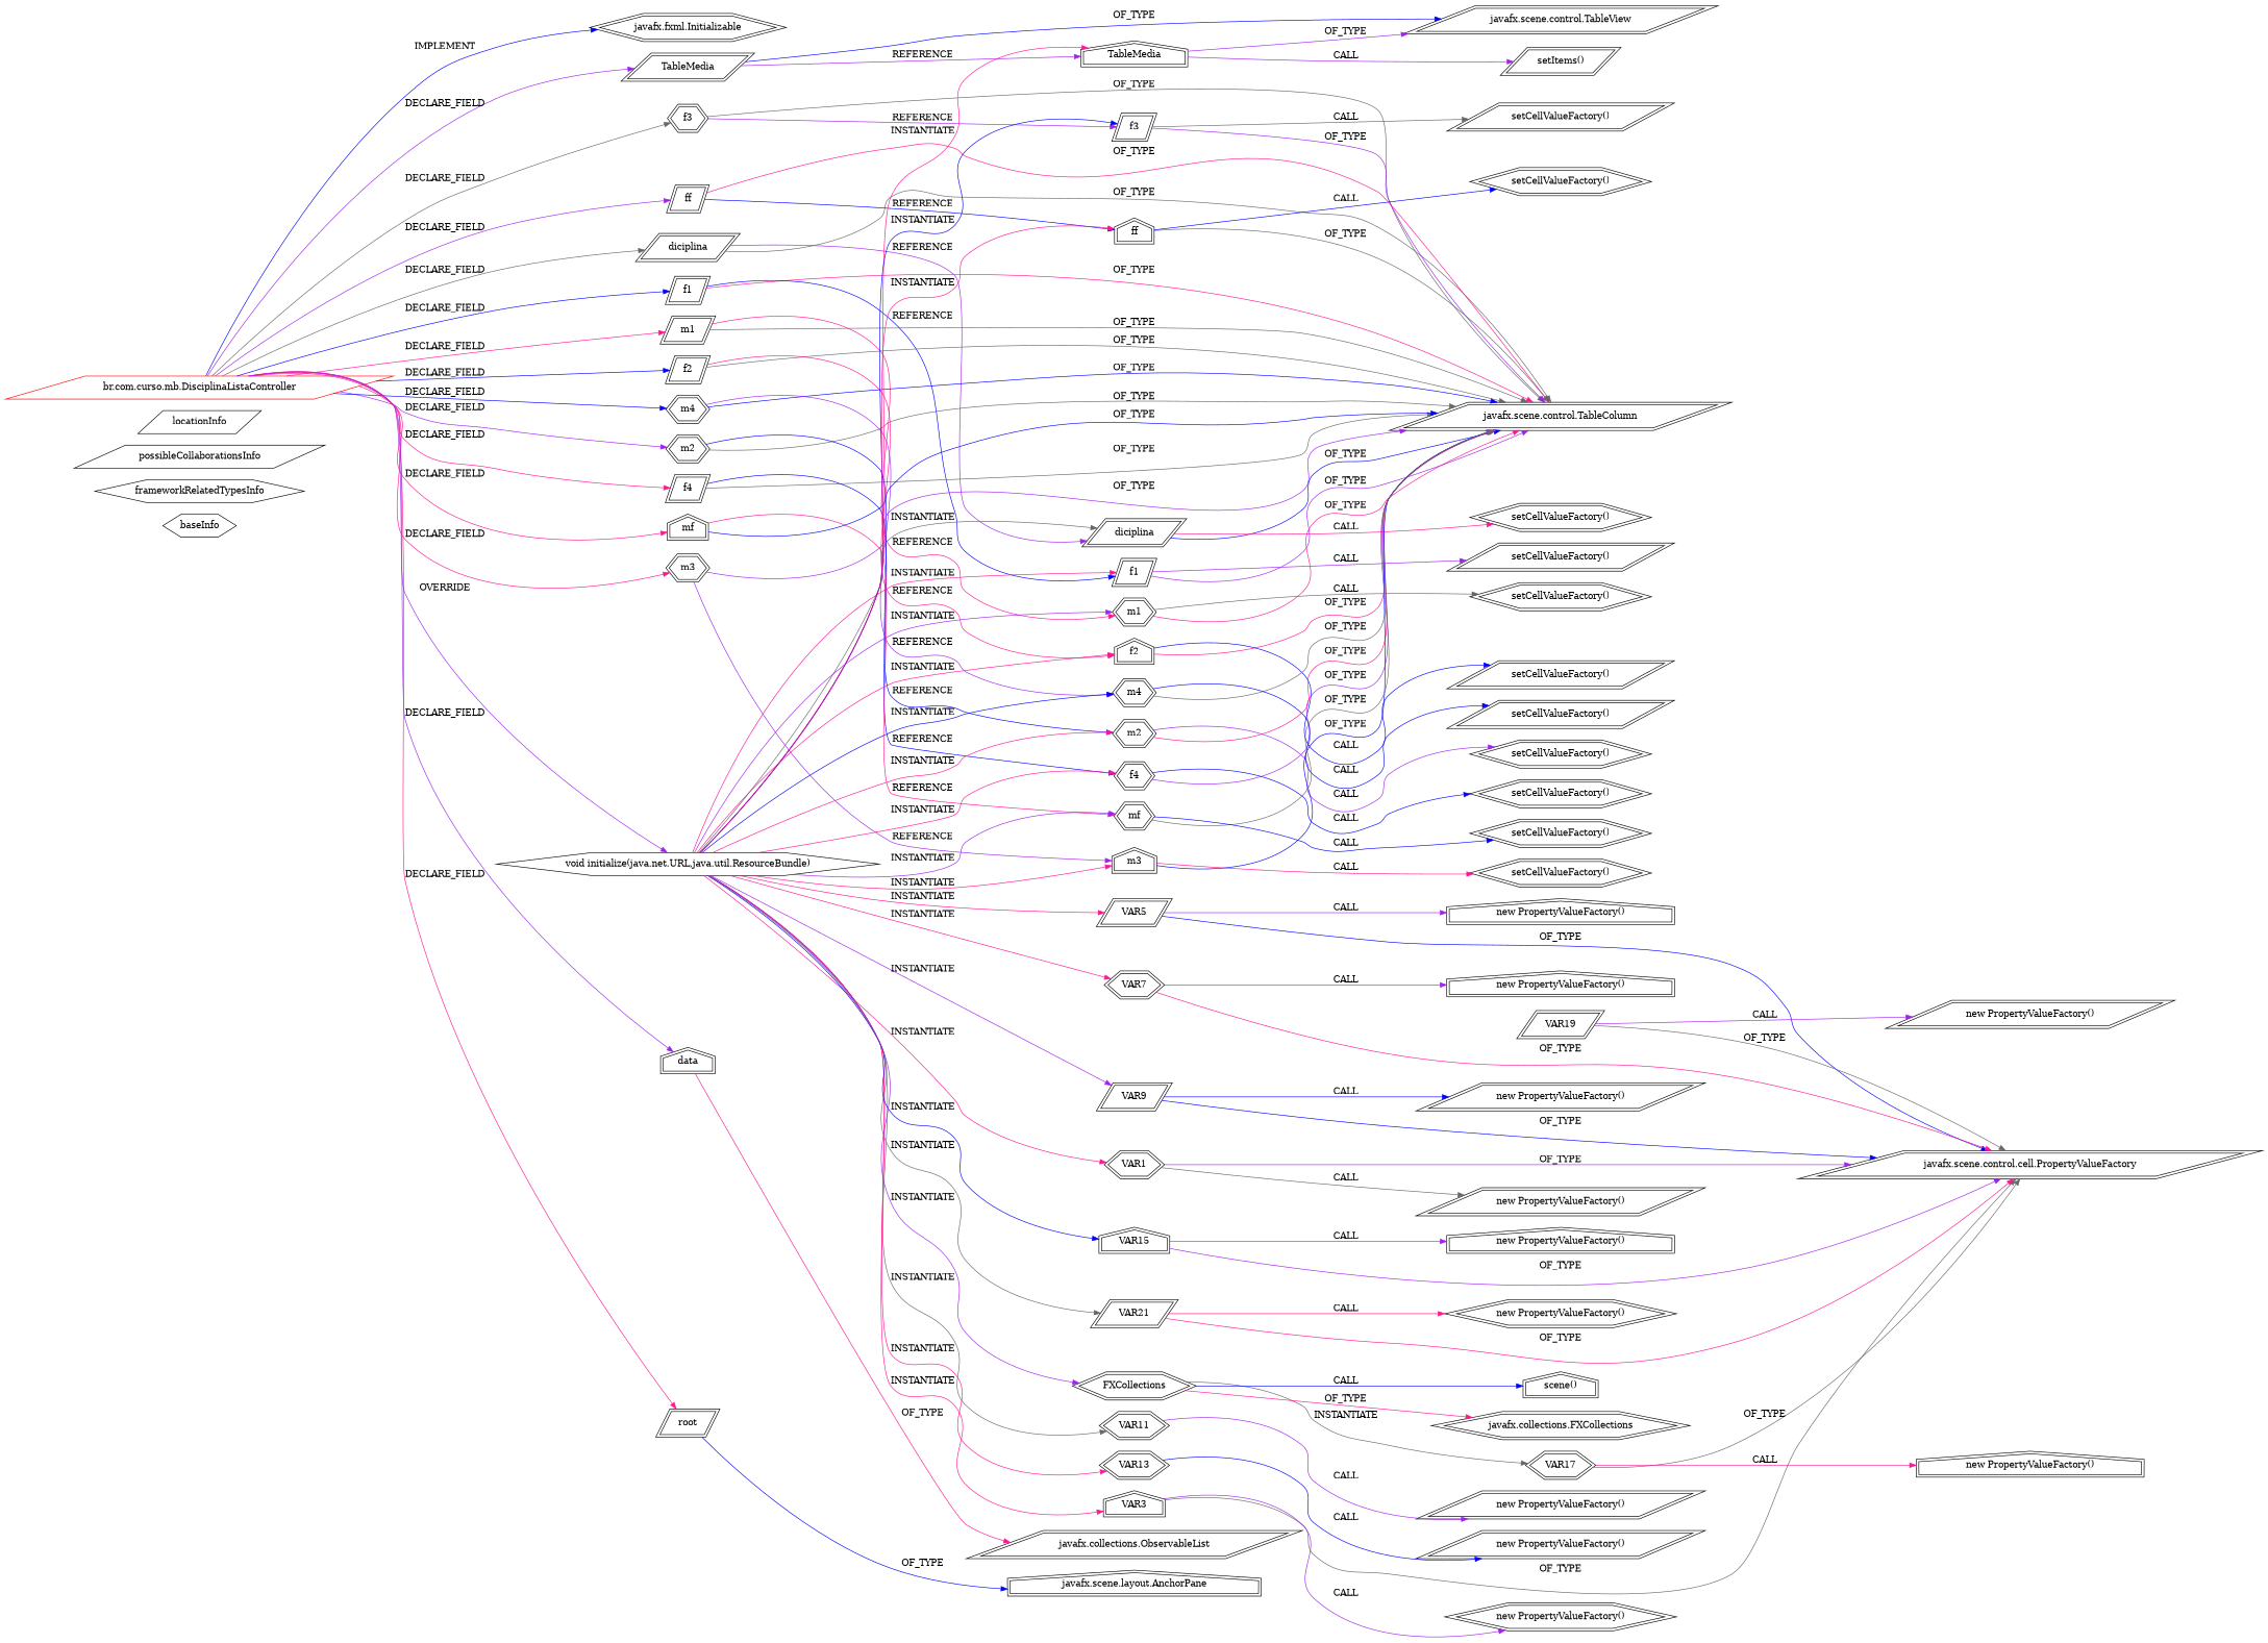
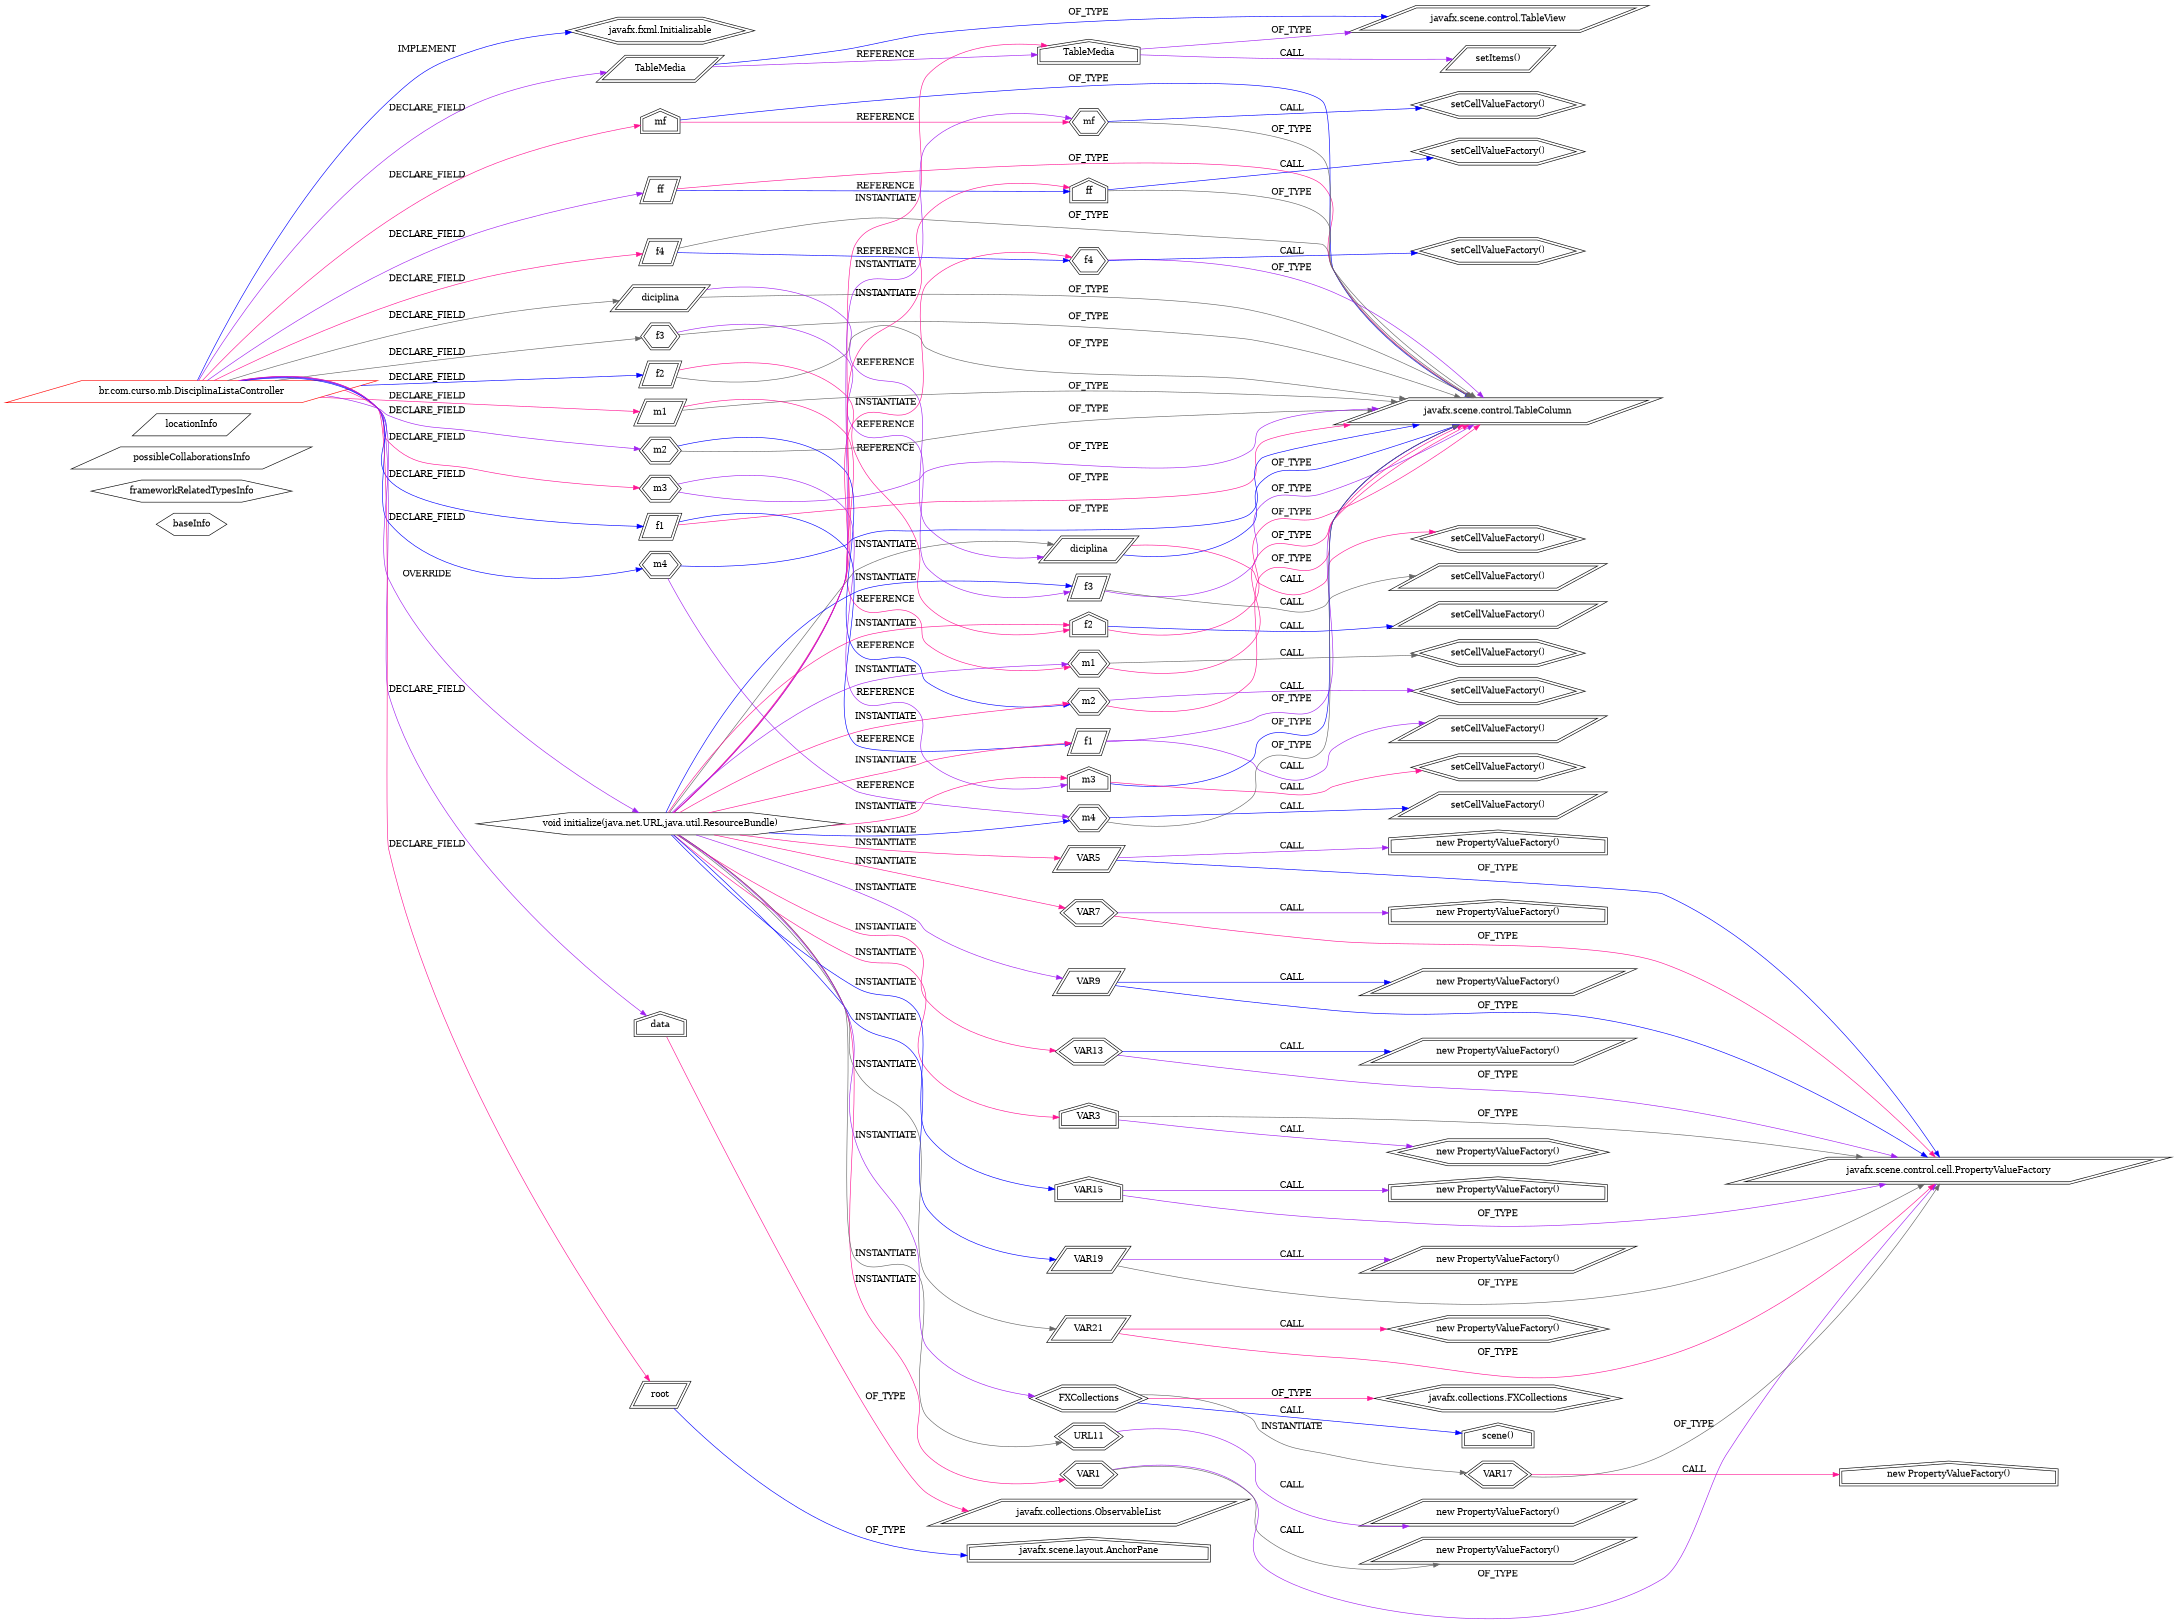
  digraph {
    rankdir=LR
    node [shape=parallelogram isFrameworkType=true vertexType=VARIABLE_EXPRESION peripheries=2]
    edge [color=deeppink]
    baseInfo [category=extension_graph graphId=3526 isAnonymous=false possibleRelation=false shape=hexagon isFrameworkType="" vertexType="" peripheries=""]
    frameworkRelatedTypesInfo [0="javafx.fxml.Initializable" shape=hexagon isFrameworkType="" vertexType="" peripheries=""]
    possibleCollaborationsInfo [isFrameworkType="" vertexType="" peripheries=""]
    locationInfo [contextSignature=DisciplinaListaController filePath="/marcelorsuzuki-curso-sistema-escolar-fx/curso-sistema-escolar-fx-master/src/br/com/curso/mb/DisciplinaListaController.java" graphId=3526 projectName="marcelorsuzuki-curso-sistema-escolar-fx" isFrameworkType="" vertexType="" peripheries=""]
    n5 [color=red isFrameworkType=false label="br.com.curso.mb.DisciplinaListaController" vertexType=ROOT_CLIENT_CLASS_DECLARATION peripheries=""]
    n6 [label="javafx.fxml.Initializable" shape=hexagon vertexType=FRAMEWORK_INTERFACE_TYPE]
    n7 [label=TableMedia vertexType=FIELD_DECLARATION]
    n8 [label=data shape=house vertexType=FIELD_DECLARATION]
    n9 [label=diciplina vertexType=FIELD_DECLARATION]
    n10 [label=f1 vertexType=FIELD_DECLARATION]
    n11 [label=f2 vertexType=FIELD_DECLARATION]
    n12 [label=f3 shape=hexagon vertexType=FIELD_DECLARATION]
    n13 [label=f4 vertexType=FIELD_DECLARATION]
    n14 [label=ff vertexType=FIELD_DECLARATION]
    n15 [label=m1 vertexType=FIELD_DECLARATION]
    n16 [label=m2 shape=hexagon vertexType=FIELD_DECLARATION]
    n17 [label=m3 shape=hexagon vertexType=FIELD_DECLARATION]
    n18 [label=m4 shape=hexagon vertexType=FIELD_DECLARATION]
    n19 [label=mf shape=house vertexType=FIELD_DECLARATION]
    n20 [label=root vertexType=FIELD_DECLARATION]
    n21 [isFrameworkType=false label="void initialize(java.net.URL,java.util.ResourceBundle)" shape=hexagon vertexType=OVERRIDING_METHOD_DECLARATION peripheries=""]
    n22 [label="javafx.scene.control.TableView" vertexType=FRAMEWORK_CLASS_TYPE]
    n23 [label=TableMedia shape=house]
    n24 [label="javafx.collections.ObservableList" vertexType=FRAMEWORK_INTERFACE_TYPE]
    n25 [label="javafx.scene.control.TableColumn" vertexType=FRAMEWORK_CLASS_TYPE]
    n26 [label=diciplina]
    n27 [label=f1]
    n28 [label=f2 shape=house]
    n29 [label=f3]
    n30 [label=f4 shape=hexagon]
    n31 [label=ff shape=house]
    n32 [label=m1 shape=hexagon]
    n33 [label=m2 shape=hexagon]
    n34 [label=m3 shape=house]
    n35 [label=m4 shape=hexagon]
    n36 [label=mf shape=hexagon]
    n37 [label="javafx.scene.layout.AnchorPane" shape=house vertexType=FRAMEWORK_CLASS_TYPE]
    n38 [label=VAR1 shape=hexagon]
    n39 [label=VAR3 shape=house]
    n40 [label=VAR5]
    n41 [label=VAR7 shape=hexagon]
    n42 [label=VAR9]
-   n43 [label=VAR11 shape=hexagon]
+   n43 [label=URL11 shape=hexagon]
    n44 [label=VAR13 shape=hexagon]
    n45 [label=VAR15 shape=house]
    n46 [label=VAR19]
    n47 [label=VAR21]
    n48 [label=FXCollections shape=hexagon]
    n49 [label="setItems()" vertexType=INSIDE_CALL]
    n50 [label="setCellValueFactory()" shape=hexagon vertexType=INSIDE_CALL]
    n51 [label="setCellValueFactory()" vertexType=INSIDE_CALL]
    n52 [label="setCellValueFactory()" vertexType=INSIDE_CALL]
    n53 [label="setCellValueFactory()" vertexType=INSIDE_CALL]
    n54 [label="setCellValueFactory()" shape=hexagon vertexType=INSIDE_CALL]
    n55 [label="setCellValueFactory()" shape=hexagon vertexType=INSIDE_CALL]
    n56 [label="setCellValueFactory()" shape=hexagon vertexType=INSIDE_CALL]
    n57 [label="setCellValueFactory()" shape=hexagon vertexType=INSIDE_CALL]
    n58 [label="setCellValueFactory()" shape=hexagon vertexType=INSIDE_CALL]
    n59 [label="setCellValueFactory()" vertexType=INSIDE_CALL]
    n60 [label="setCellValueFactory()" shape=hexagon vertexType=INSIDE_CALL]
    n61 [label="javafx.scene.control.cell.PropertyValueFactory" vertexType=FRAMEWORK_CLASS_TYPE]
    n62 [label="new PropertyValueFactory()" vertexType=CONSTRUCTOR_CALL]
    n63 [label="new PropertyValueFactory()" shape=hexagon vertexType=CONSTRUCTOR_CALL]
    n64 [label="new PropertyValueFactory()" shape=house vertexType=CONSTRUCTOR_CALL]
    n65 [label="new PropertyValueFactory()" shape=house vertexType=CONSTRUCTOR_CALL]
    n66 [label="new PropertyValueFactory()" vertexType=CONSTRUCTOR_CALL]
    n67 [label="new PropertyValueFactory()" vertexType=CONSTRUCTOR_CALL]
    n68 [label="new PropertyValueFactory()" vertexType=CONSTRUCTOR_CALL]
    n69 [label="new PropertyValueFactory()" shape=house vertexType=CONSTRUCTOR_CALL]
    n70 [label=VAR17 shape=hexagon]
    n71 [label="new PropertyValueFactory()" shape=house vertexType=CONSTRUCTOR_CALL]
    n72 [label="new PropertyValueFactory()" vertexType=CONSTRUCTOR_CALL]
    n73 [label="new PropertyValueFactory()" shape=hexagon vertexType=CONSTRUCTOR_CALL]
    n74 [label="javafx.collections.FXCollections" shape=hexagon vertexType=FRAMEWORK_CLASS_TYPE]
    n75 [label="scene()" shape=house vertexType=INSIDE_CALL]
    n5 -> n6 [color=blue label=IMPLEMENT]
    n5 -> n7 [color=purple label=DECLARE_FIELD]
    n5 -> n8 [color=purple label=DECLARE_FIELD]
    n5 -> n9 [color=gray40 label=DECLARE_FIELD]
    n5 -> n10 [color=blue label=DECLARE_FIELD]
    n5 -> n11 [color=blue label=DECLARE_FIELD]
    n5 -> n12 [color=gray40 label=DECLARE_FIELD]
    n5 -> n13 [label=DECLARE_FIELD]
    n5 -> n14 [color=purple label=DECLARE_FIELD]
    n5 -> n15 [label=DECLARE_FIELD]
    n5 -> n16 [color=purple label=DECLARE_FIELD]
    n5 -> n17 [label=DECLARE_FIELD]
    n5 -> n18 [color=blue label=DECLARE_FIELD]
    n5 -> n19 [label=DECLARE_FIELD]
    n5 -> n20 [label=DECLARE_FIELD]
    n5 -> n21 [color=purple label=OVERRIDE]
    n7 -> n22 [color=blue label=OF_TYPE]
    n7 -> n23 [color=purple label=REFERENCE]
    n8 -> n24 [label=OF_TYPE]
    n9 -> n25 [color=gray40 label=OF_TYPE]
    n9 -> n26 [color=purple label=REFERENCE]
    n10 -> n25 [label=OF_TYPE]
    n10 -> n27 [color=blue label=REFERENCE]
    n11 -> n25 [color=gray40 label=OF_TYPE]
    n11 -> n28 [label=REFERENCE]
    n12 -> n25 [color=gray40 label=OF_TYPE]
    n12 -> n29 [color=purple label=REFERENCE]
    n13 -> n25 [color=gray40 label=OF_TYPE]
    n13 -> n30 [color=blue label=REFERENCE]
    n14 -> n25 [label=OF_TYPE]
    n14 -> n31 [color=blue label=REFERENCE]
    n15 -> n25 [color=gray40 label=OF_TYPE]
    n15 -> n32 [label=REFERENCE]
    n16 -> n25 [color=gray40 label=OF_TYPE]
    n16 -> n33 [color=blue label=REFERENCE]
    n17 -> n25 [color=purple label=OF_TYPE]
    n17 -> n34 [color=purple label=REFERENCE]
    n18 -> n25 [color=blue label=OF_TYPE]
    n18 -> n35 [color=purple label=REFERENCE]
    n19 -> n25 [color=blue label=OF_TYPE]
    n19 -> n36 [label=REFERENCE]
    n20 -> n37 [color=blue label=OF_TYPE]
    n21 -> n23 [label=INSTANTIATE]
    n21 -> n26 [color=gray40 label=INSTANTIATE]
    n21 -> n27 [label=INSTANTIATE]
    n21 -> n28 [label=INSTANTIATE]
    n21 -> n29 [color=blue label=INSTANTIATE]
    n21 -> n30 [label=INSTANTIATE]
    n21 -> n31 [label=INSTANTIATE]
    n21 -> n32 [color=purple label=INSTANTIATE]
    n21 -> n33 [label=INSTANTIATE]
    n21 -> n34 [label=INSTANTIATE]
    n21 -> n35 [color=blue label=INSTANTIATE]
    n21 -> n36 [color=purple label=INSTANTIATE]
    n21 -> n38 [label=INSTANTIATE]
    n21 -> n39 [label=INSTANTIATE]
    n21 -> n40 [label=INSTANTIATE]
    n21 -> n41 [label=INSTANTIATE]
    n21 -> n42 [color=purple label=INSTANTIATE]
    n21 -> n43 [color=gray40 label=INSTANTIATE]
    n21 -> n44 [label=INSTANTIATE]
    n21 -> n45 [color=blue label=INSTANTIATE]
+   n21 -> n46 [color=blue label=INSTANTIATE]
    n21 -> n47 [color=gray40 label=INSTANTIATE]
    n21 -> n48 [color=purple label=INSTANTIATE]
    n23 -> n22 [color=purple label=OF_TYPE]
    n23 -> n49 [color=purple label=CALL]
    n26 -> n25 [color=blue label=OF_TYPE]
    n26 -> n50 [label=CALL]
    n27 -> n25 [color=purple label=OF_TYPE]
    n27 -> n51 [color=purple label=CALL]
    n28 -> n25 [label=OF_TYPE]
    n28 -> n52 [color=blue label=CALL]
    n29 -> n25 [color=purple label=OF_TYPE]
    n29 -> n53 [color=gray40 label=CALL]
    n30 -> n25 [color=purple label=OF_TYPE]
    n30 -> n54 [color=blue label=CALL]
    n31 -> n25 [color=gray40 label=OF_TYPE]
    n31 -> n55 [color=blue label=CALL]
    n32 -> n25 [label=OF_TYPE]
    n32 -> n56 [color=gray40 label=CALL]
    n33 -> n25 [label=OF_TYPE]
    n33 -> n57 [color=purple label=CALL]
    n34 -> n25 [color=blue label=OF_TYPE]
    n34 -> n58 [label=CALL]
    n35 -> n25 [color=gray40 label=OF_TYPE]
    n35 -> n59 [color=blue label=CALL]
    n36 -> n25 [color=gray40 label=OF_TYPE]
    n36 -> n60 [color=blue label=CALL]
    n38 -> n61 [color=purple label=OF_TYPE]
    n38 -> n62 [color=gray40 label=CALL]
    n39 -> n61 [color=gray40 label=OF_TYPE]
    n39 -> n63 [color=purple label=CALL]
    n40 -> n61 [color=blue label=OF_TYPE]
    n40 -> n64 [color=purple label=CALL]
    n41 -> n61 [label=OF_TYPE]
    n41 -> n65 [color=purple label=CALL]
    n42 -> n61 [color=blue label=OF_TYPE]
    n42 -> n66 [color=blue label=CALL]
    n43 -> n67 [color=purple label=CALL]
+   n44 -> n61 [color=purple label=OF_TYPE]
    n44 -> n68 [color=blue label=CALL]
    n45 -> n61 [color=purple label=OF_TYPE]
    n45 -> n69 [color=purple label=CALL]
    n46 -> n61 [color=gray40 label=OF_TYPE]
    n46 -> n72 [color=purple label=CALL]
    n47 -> n61 [label=OF_TYPE]
    n47 -> n73 [label=CALL]
    n48 -> n70 [color=gray40 label=INSTANTIATE]
    n48 -> n74 [label=OF_TYPE]
    n48 -> n75 [color=blue label=CALL]
    n70 -> n61 [color=gray40 label=OF_TYPE]
    n70 -> n71 [label=CALL]
  }
